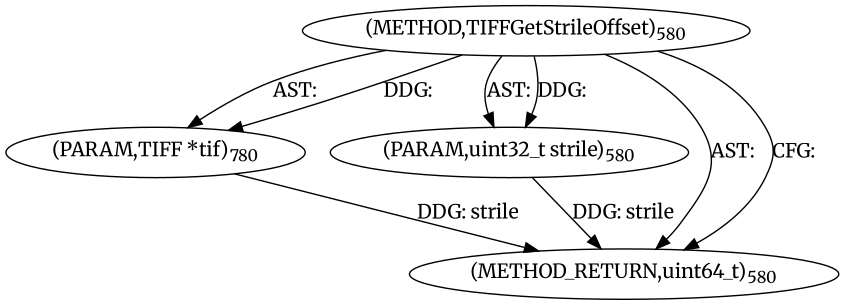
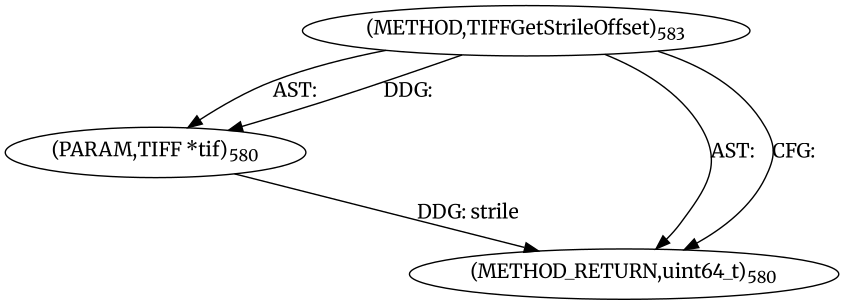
  digraph {
    fontname=Merriweather
    node [fontname=Merriweather]
    edge [fontname=Merriweather]
-   n1 [label=<(METHOD,TIFFGetStrileOffset)<SUB>580</SUB>>]
-   n2 [label=<(PARAM,TIFF *tif)<SUB>780</SUB>>]
-   n3 [label=<(PARAM,uint32_t strile)<SUB>580</SUB>>]
+   n1 [label=<(METHOD,TIFFGetStrileOffset)<SUB>583</SUB>>]
+   n2 [label=<(PARAM,TIFF *tif)<SUB>580</SUB>>]
    n4 [label=<(METHOD_RETURN,uint64_t)<SUB>580</SUB>>]
    n1 -> n2 [label="AST: "]
    n1 -> n2 [label="DDG: "]
-   n1 -> n3 [label="AST: "]
-   n1 -> n3 [label="DDG: "]
    n1 -> n4 [label="AST: "]
    n1 -> n4 [label="CFG: "]
    n2 -> n4 [label="DDG: strile"]
-   n3 -> n4 [label="DDG: strile"]
  }
